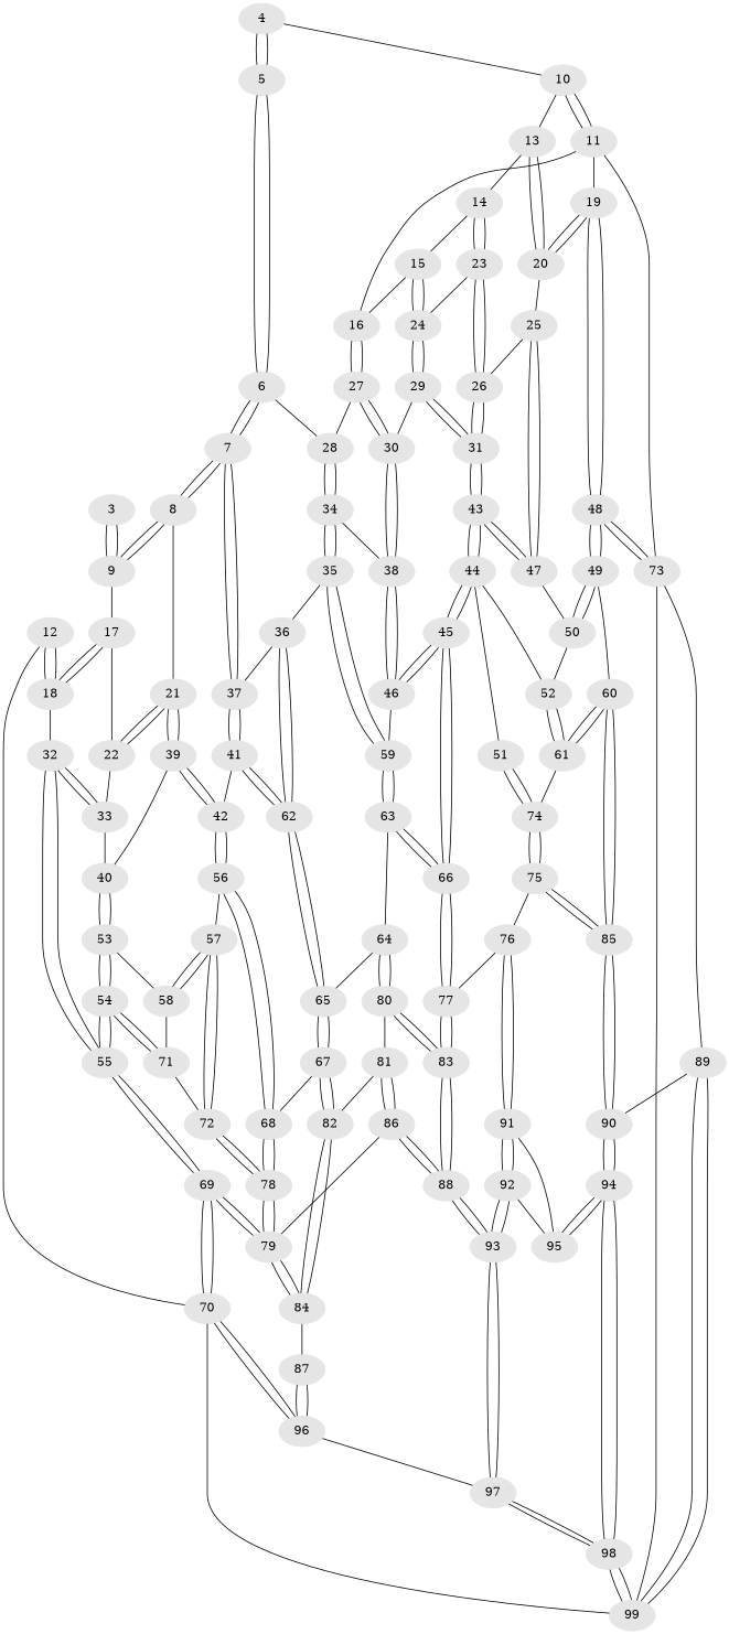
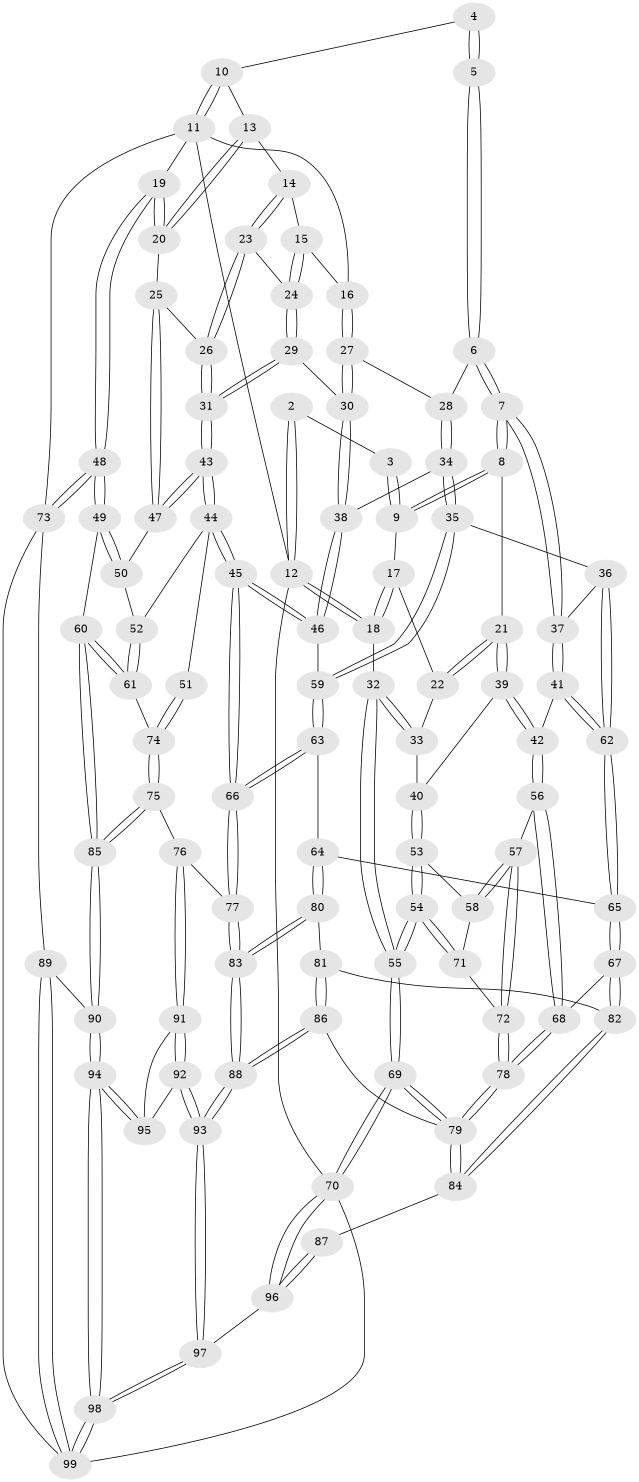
  graph {
    node [color=gray90 style=filled]
+   2
    3
    12
    4
    5
    10
    9
    18
    70
    17
    6
    11
    13
    7
    28
    16
    27
    8
    37
    34
    21
    41
    22
    39
    19
    73
    14
    20
    48
    99
    89
    32
    96
    15
    23
    25
    24
    26
    29
    30
    33
    55
    49
    47
    40
    42
    31
    50
    43
    38
    35
    46
    44
    69
    53
    36
    59
    62
    63
    65
    56
    54
    58
    57
    68
    45
    51
    52
    66
    74
    77
    60
    61
    85
    75
    71
    72
    79
    78
    64
    90
    67
    80
    83
    81
    82
    84
    97
    76
    91
    92
    95
    88
    87
    86
    93
    94
    98
+   2 -- 3
+   2 -- 12
+   2 -- 12
    3 -- 9
    3 -- 9
    12 -- 18
    12 -- 18
    12 -- 70
    4 -- 5
    4 -- 5
    4 -- 10
    5 -- 6
    5 -- 6
    10 -- 11
    10 -- 11
    10 -- 13
    9 -- 17
    18 -- 32
    70 -- 99
    70 -- 96
    70 -- 96
    17 -- 18
    17 -- 18
    17 -- 22
    6 -- 7
    6 -- 7
    6 -- 28
+   11 -- 12
    11 -- 16
    11 -- 19
    11 -- 73
    13 -- 14
    13 -- 20
    13 -- 20
    7 -- 8
    7 -- 8
    7 -- 37
    7 -- 37
    28 -- 34
    28 -- 34
    16 -- 27
    16 -- 27
    27 -- 28
    27 -- 30
    27 -- 30
    8 -- 9
    8 -- 9
    8 -- 21
    37 -- 41
    37 -- 41
    34 -- 38
    34 -- 35
    34 -- 35
    21 -- 22
    21 -- 22
    21 -- 39
    21 -- 39
    41 -- 42
    41 -- 62
    41 -- 62
    22 -- 33
    39 -- 40
    39 -- 42
    39 -- 42
    19 -- 20
    19 -- 20
    19 -- 48
    19 -- 48
    73 -- 99
    73 -- 89
    14 -- 15
    14 -- 23
    14 -- 23
    20 -- 25
    48 -- 73
    48 -- 73
    48 -- 49
    48 -- 49
    89 -- 99
    89 -- 99
    89 -- 90
    32 -- 33
    32 -- 33
    32 -- 55
    32 -- 55
    96 -- 97
    15 -- 16
    15 -- 24
    15 -- 24
    23 -- 24
    23 -- 26
    23 -- 26
    25 -- 26
    25 -- 47
    25 -- 47
    24 -- 29
    24 -- 29
    26 -- 31
    26 -- 31
    29 -- 30
    29 -- 31
    29 -- 31
    30 -- 38
    30 -- 38
    33 -- 40
    55 -- 69
    55 -- 69
    49 -- 50
    49 -- 50
    49 -- 60
    47 -- 50
    40 -- 53
    40 -- 53
    42 -- 56
    42 -- 56
    31 -- 43
    31 -- 43
    50 -- 52
    43 -- 47
    43 -- 47
    43 -- 44
    43 -- 44
    38 -- 46
    38 -- 46
    35 -- 36
    35 -- 59
    35 -- 59
    46 -- 59
    44 -- 45
    44 -- 45
    44 -- 51
    44 -- 52
    69 -- 70
    69 -- 70
    69 -- 79
    69 -- 79
    53 -- 54
    53 -- 54
    53 -- 58
    36 -- 37
    36 -- 62
    36 -- 62
    59 -- 63
    59 -- 63
    62 -- 65
    62 -- 65
    63 -- 66
    63 -- 66
    63 -- 64
    65 -- 67
    65 -- 67
    56 -- 57
    56 -- 68
    56 -- 68
    54 -- 55
    54 -- 55
    54 -- 71
    54 -- 71
    58 -- 71
    57 -- 58
    57 -- 58
    57 -- 72
    57 -- 72
    68 -- 78
    68 -- 78
    45 -- 46
    45 -- 46
    45 -- 66
    45 -- 66
    51 -- 74
    51 -- 74
    52 -- 61
    52 -- 61
    66 -- 77
    66 -- 77
    74 -- 75
    74 -- 75
    77 -- 83
    77 -- 83
    60 -- 61
    60 -- 61
    60 -- 85
    60 -- 85
    61 -- 74
    85 -- 90
    85 -- 90
    75 -- 85
    75 -- 85
    75 -- 76
    71 -- 72
    72 -- 78
    72 -- 78
    79 -- 84
    79 -- 84
    78 -- 79
    78 -- 79
    64 -- 65
    64 -- 80
    64 -- 80
    90 -- 94
    90 -- 94
    67 -- 68
    67 -- 82
    67 -- 82
    80 -- 83
    80 -- 83
    80 -- 81
    83 -- 88
    83 -- 88
    81 -- 82
    81 -- 86
    81 -- 86
    82 -- 84
    82 -- 84
    84 -- 87
    97 -- 98
    97 -- 98
    76 -- 77
    76 -- 91
    76 -- 91
    91 -- 92
    91 -- 92
    91 -- 95
    92 -- 95
    92 -- 93
    92 -- 93
    88 -- 93
    88 -- 93
    87 -- 96
    87 -- 96
    86 -- 79
    86 -- 88
    86 -- 88
    93 -- 97
    93 -- 97
    94 -- 95
    94 -- 95
    94 -- 98
    94 -- 98
    98 -- 99
    98 -- 99
  }
